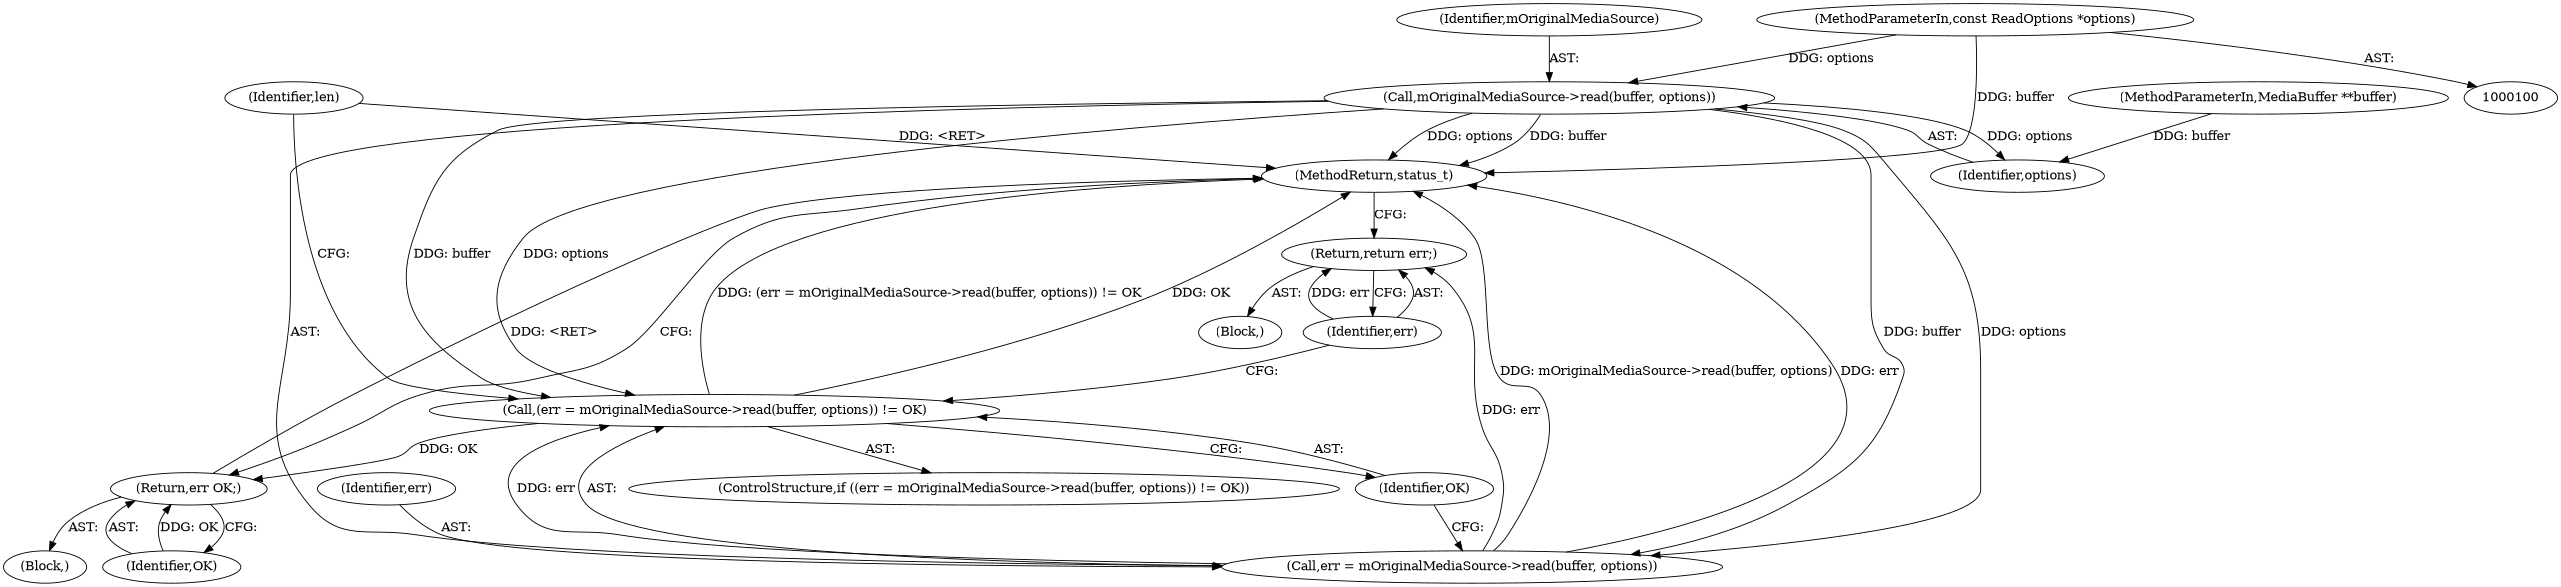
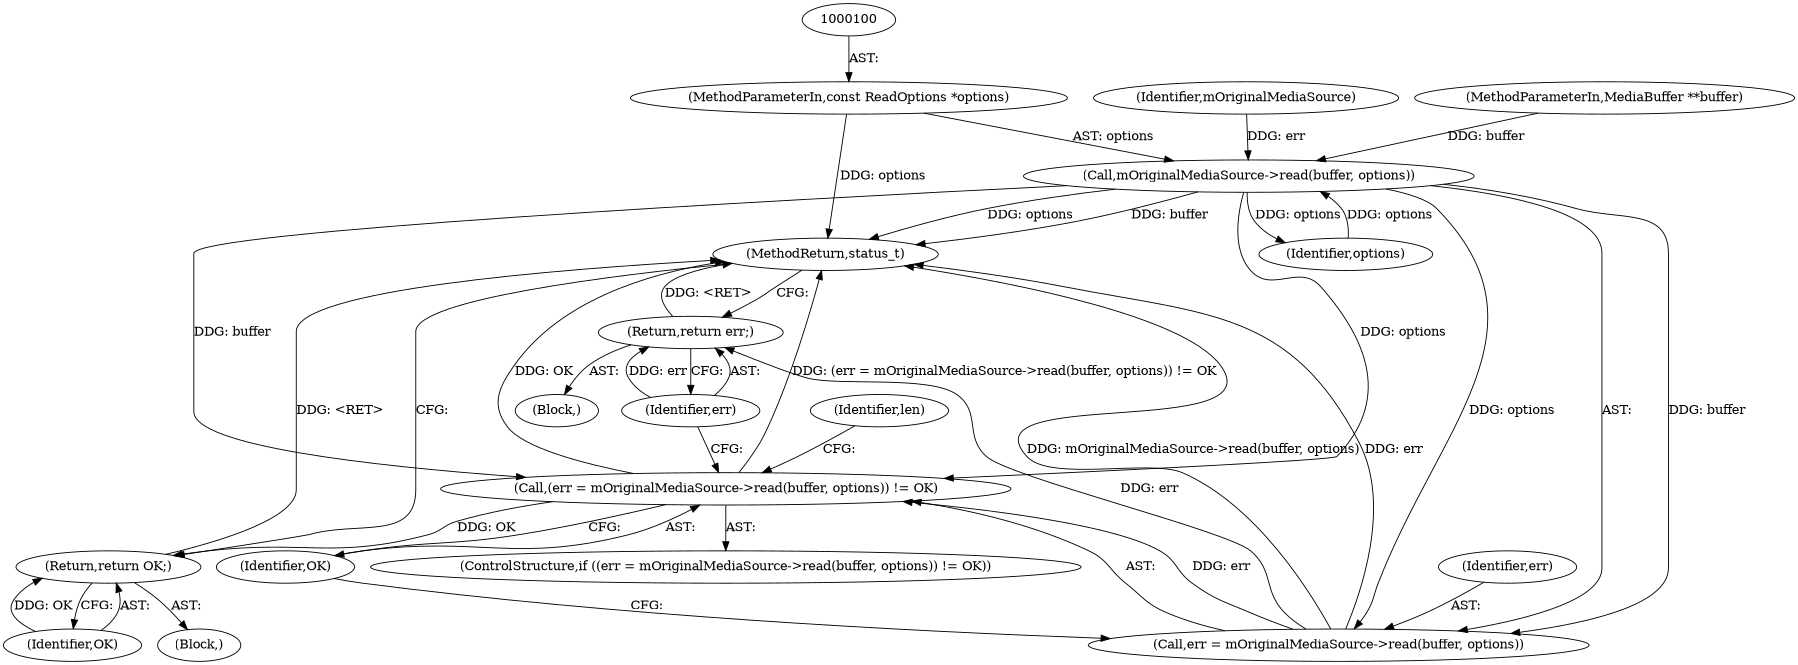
  digraph {
    n1 [label="(MethodParameterIn,const ReadOptions *options)"]
    n2 [label="(Call,mOriginalMediaSource->read(buffer, options))"]
    n3 [label="(MethodReturn,status_t)"]
    1000100
    n5 [label="(Call,(err = mOriginalMediaSource->read(buffer, options)) != OK)"]
    n6 [label="(Call,err = mOriginalMediaSource->read(buffer, options))"]
    n7 [label="(Identifier,options)"]
-   n8 [label="(Return,err OK;)"]
+   n8 [label="(Return,return OK;)"]
    n9 [label="(Return,return err;)"]
    n10 [label="(Identifier,OK)"]
    n11 [label="(ControlStructure,if ((err = mOriginalMediaSource->read(buffer, options)) != OK))"]
    n12 [label="(Block,)"]
    n13 [label="(Identifier,OK)"]
    n14 [label="(Block,)"]
    n15 [label="(Identifier,err)"]
    n16 [label="(Identifier,mOriginalMediaSource)"]
    n17 [label="(Identifier,err)"]
    n18 [label="(MethodParameterIn,MediaBuffer **buffer)"]
    n19 [label="(Identifier,len)"]
-   n1 -> n2 [label="DDG: options"]
-   n1 -> n3 [label="DDG: buffer"]
-   n1 -> 1000100 [label="AST: "]
+   n1 -> n2 [label="AST: options"]
+   n1 -> n3 [label="DDG: options"]
+   1000100 -> n1 [label="AST: "]
    n2 -> n3 [label="DDG: options"]
    n2 -> n3 [label="DDG: buffer"]
    n2 -> n5 [label="DDG: buffer"]
    n2 -> n5 [label="DDG: options"]
    n2 -> n6 [label="AST: "]
    n2 -> n6 [label="DDG: buffer"]
    n2 -> n6 [label="DDG: options"]
    n2 -> n7 [label="DDG: options"]
    n3 -> n8 [label="CFG: "]
    n3 -> n9 [label="CFG: "]
    n5 -> n3 [label="DDG: (err = mOriginalMediaSource->read(buffer, options)) != OK"]
    n5 -> n3 [label="DDG: OK"]
    n5 -> n8 [label="DDG: OK"]
    n5 -> n10 [label="CFG: "]
    n5 -> n11 [label="AST: "]
    n6 -> n3 [label="DDG: mOriginalMediaSource->read(buffer, options)"]
    n6 -> n3 [label="DDG: err"]
    n6 -> n5 [label="AST: "]
    n6 -> n5 [label="DDG: err"]
    n6 -> n9 [label="DDG: err"]
-   n7 -> n2 [label="AST: "]
+   n7 -> n2 [label="DDG: options"]
    n8 -> n3 [label="DDG: <RET>"]
    n8 -> n12 [label="AST: "]
    n8 -> n13 [label="CFG: "]
-   n19 -> n3 [label="DDG: <RET>"]
+   n9 -> n3 [label="DDG: <RET>"]
    n9 -> n14 [label="AST: "]
    n9 -> n15 [label="CFG: "]
    n10 -> n5 [label="AST: "]
    n10 -> n6 [label="CFG: "]
    n13 -> n8 [label="AST: "]
    n13 -> n8 [label="DDG: OK"]
    n15 -> n5 [label="CFG: "]
    n15 -> n9 [label="AST: "]
    n15 -> n9 [label="DDG: err"]
-   n16 -> n2 [label="AST: "]
+   n16 -> n2 [label="DDG: err"]
    n17 -> n6 [label="AST: "]
-   n18 -> n7 [label="DDG: buffer"]
+   n18 -> n2 [label="DDG: buffer"]
    n19 -> n5 [label="CFG: "]
  }
